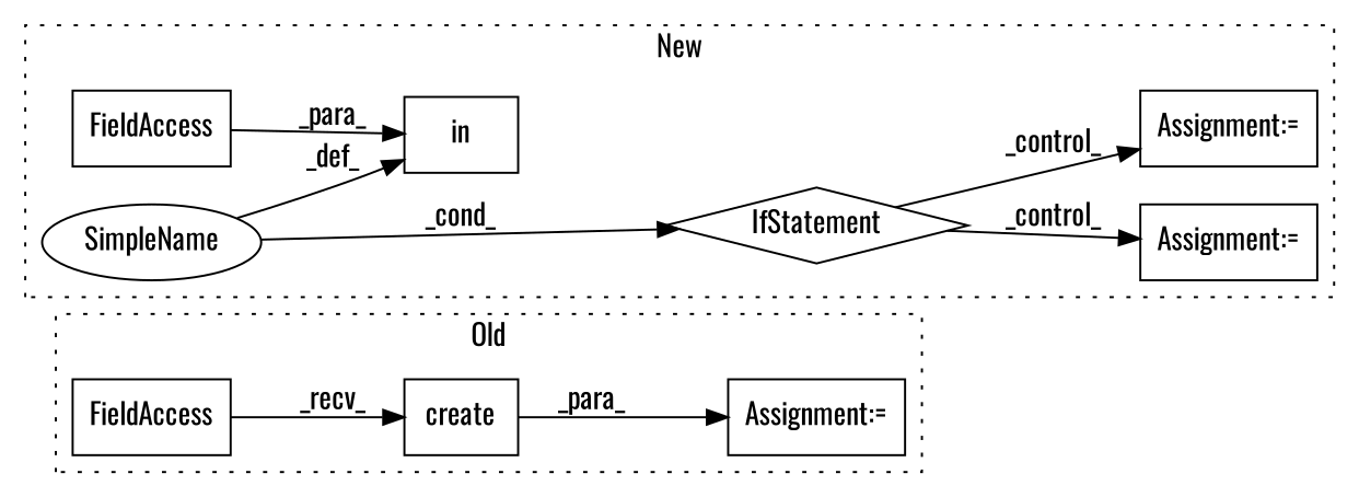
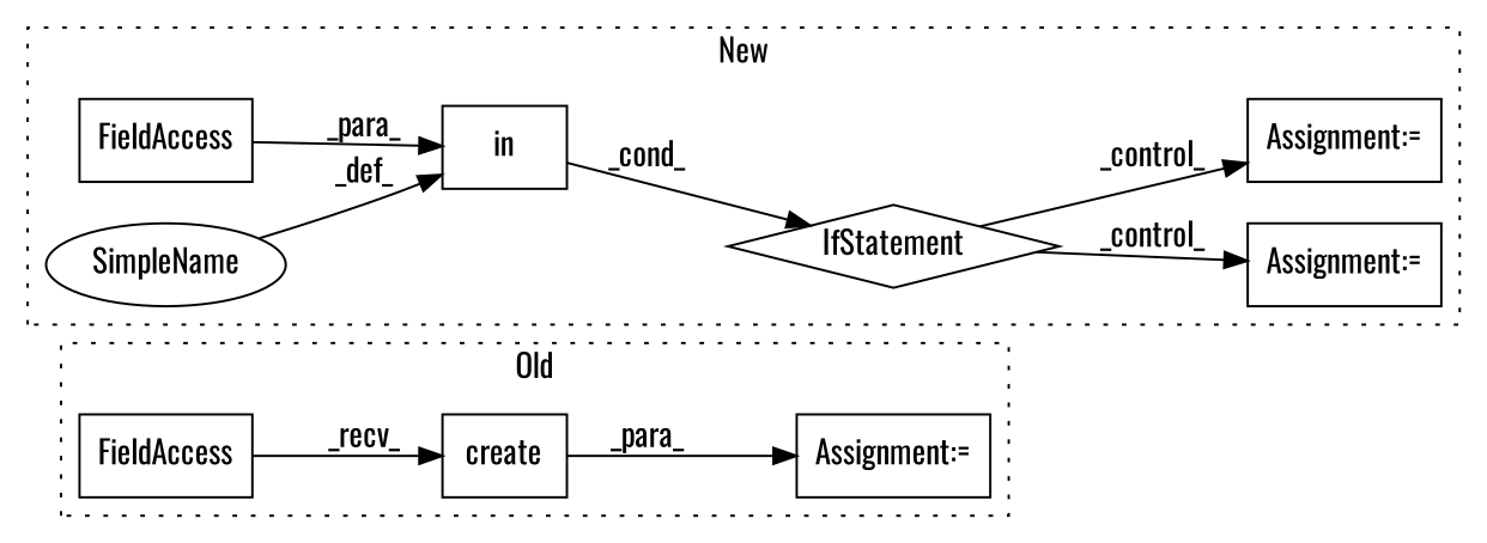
  digraph {
    fontname=Oswald
    rankdir=LR
    node [a=7 fontname=Oswald l=1 s=13294 shape=box]
    edge [fontname=Oswald]
    n1 [a=32 l="7,1" label=create s="4374,4435"]
    n2 [a=22 l=25 label=FieldAccess s=4348]
    n3 [label="Assignment:=" s=4347]
    n4 [a=105 l=43 label=in]
    n5 [a=22 l=9 label=FieldAccess]
    n6 [a=25 l="10,2" label=IfStatement s="13284,13337" shape=diamond]
    n7 [a=42 label=SimpleName shape=ellipse l="" s=""]
    n8 [label="Assignment:=" s=13353]
    n9 [label="Assignment:=" s=13464]
    subgraph cluster_1 {
      label=Old
      style=dotted
      n1
      n2
      n3
    }
    subgraph cluster_2 {
      label=New
      style=dotted
      n4
      n5
      n6
      n7
      n8
      n9
    }
    n1 -> n3 [label=_para_]
    n2 -> n1 [label=_recv_]
    n5 -> n4 [label=_para_]
    n6 -> n8 [label=_control_]
    n6 -> n9 [label=_control_]
    n7 -> n4 [label=_def_]
-   n7 -> n6 [label=_cond_]
+   n4 -> n6 [label=_cond_]
  }
